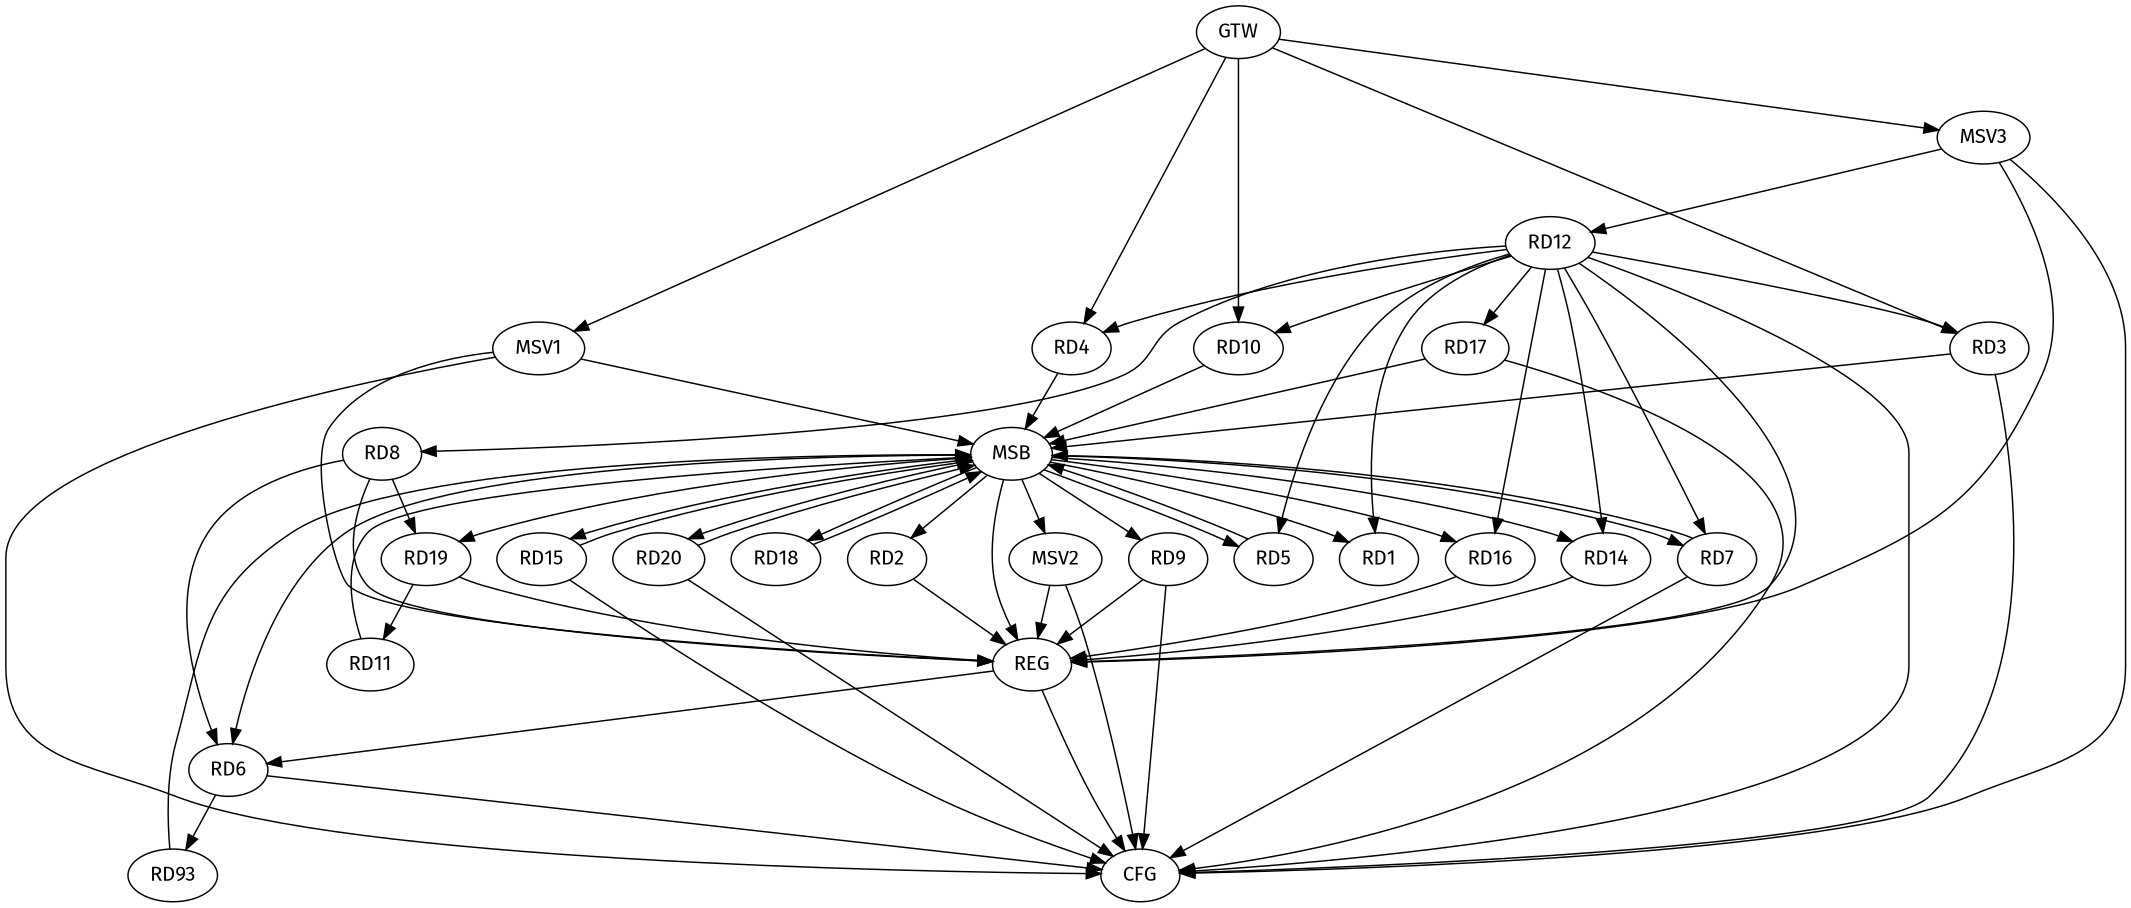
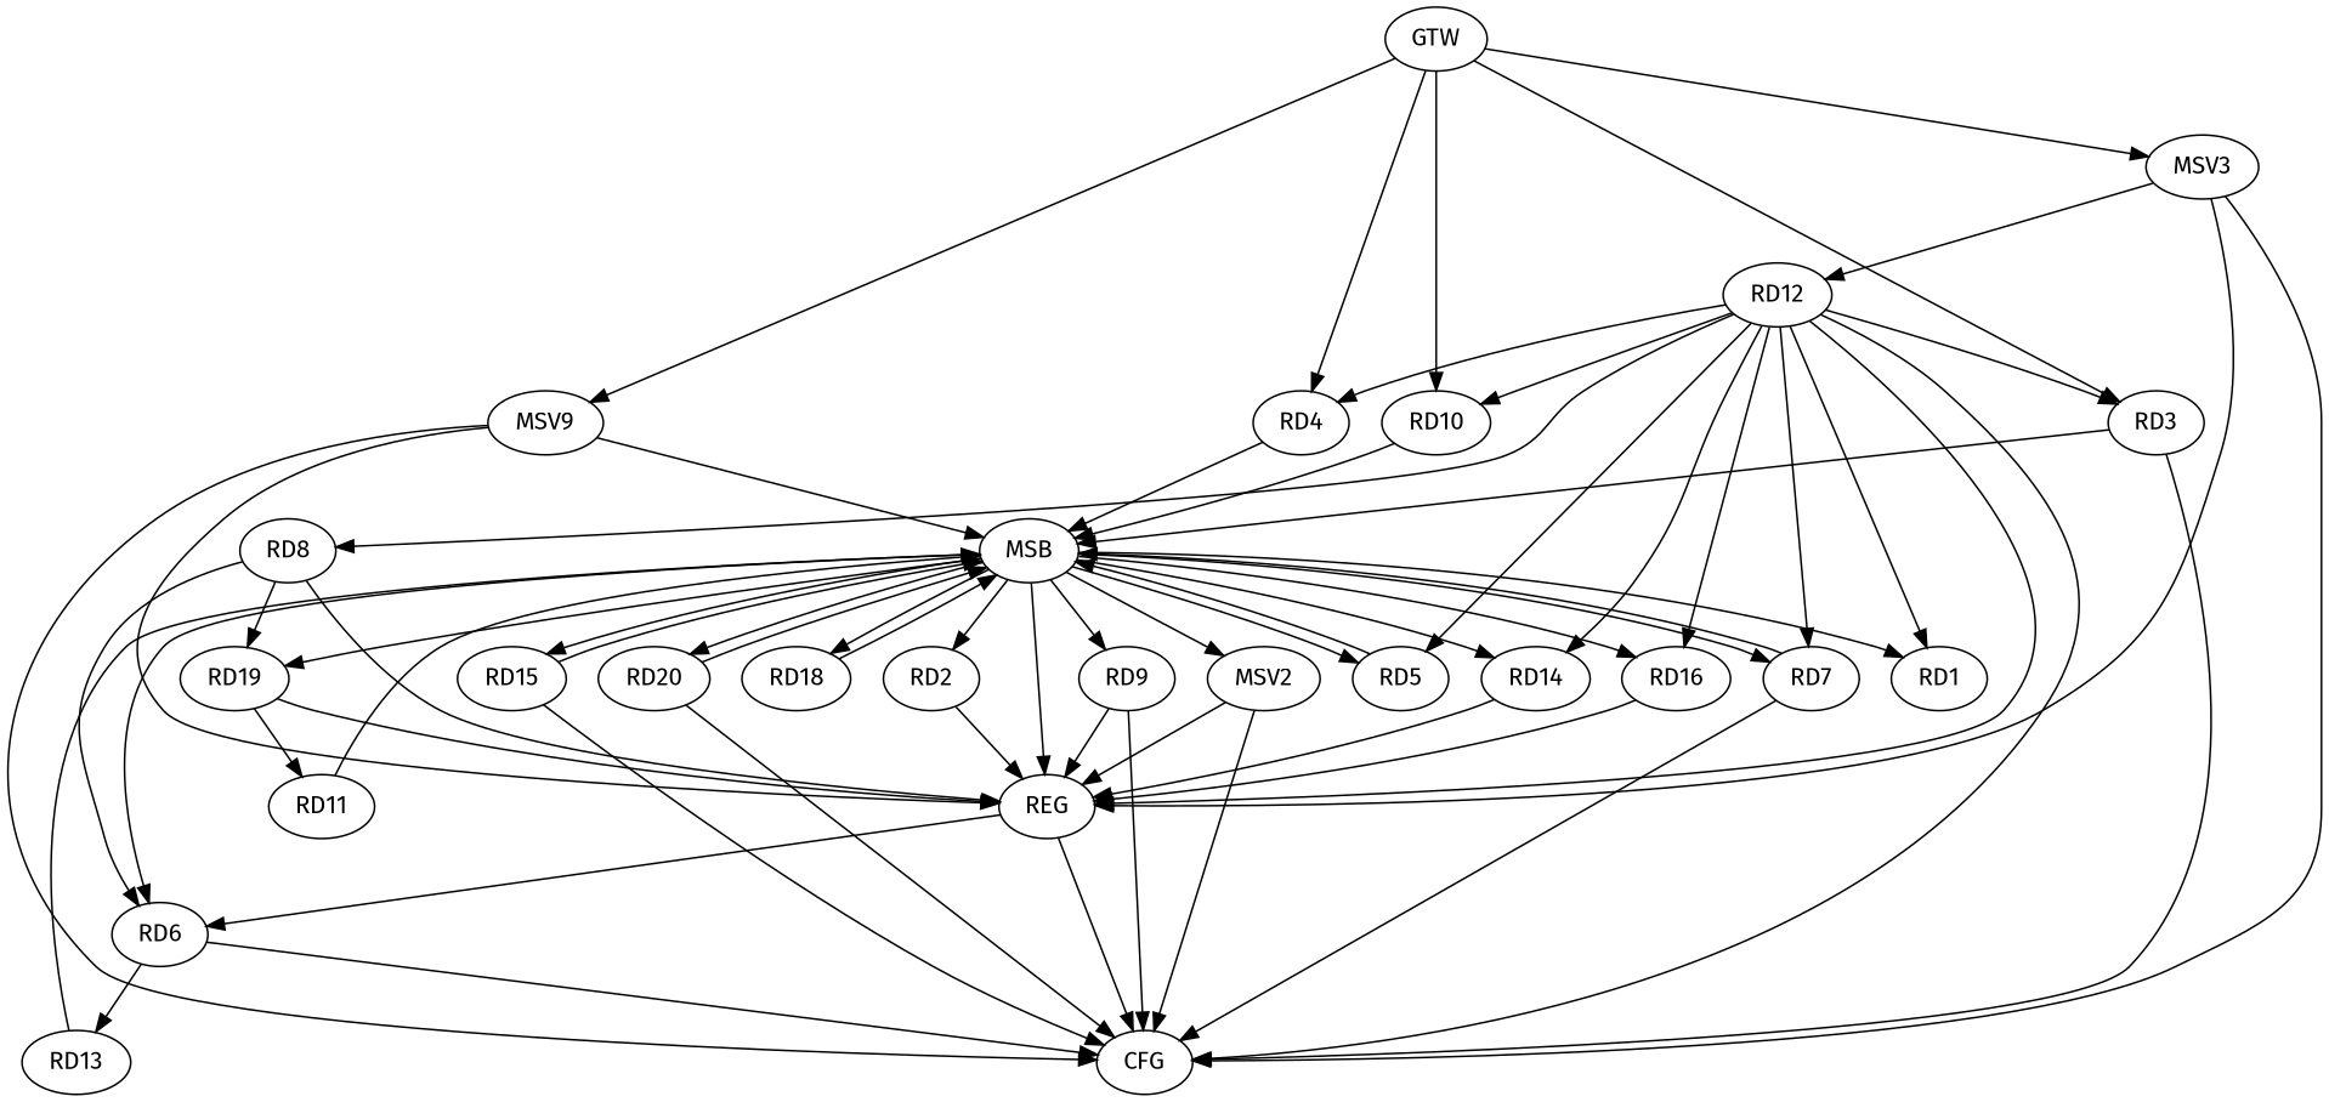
  strict digraph {
    fontname="Fira Sans"
    node [fontname="Fira Sans"]
    edge [fontname="Fira Sans"]
    n1 [label=RD1]
    n2 [label=MSB]
    n3 [label=RD2]
    n4 [label=REG]
    n5 [label=RD5]
    n6 [label=RD6]
    n7 [label=RD7]
    n8 [label=RD19]
    n9 [label=RD9]
    n10 [label=RD14]
    n11 [label=RD16]
    n12 [label=RD15]
    n13 [label=RD18]
    n14 [label=RD20]
    n15 [label=MSV2]
-   n16 [label=RD93]
+   n16 [label=RD13]
    n17 [label=CFG]
    n18 [label=RD3]
    n19 [label=RD4]
    n20 [label=RD8]
    n21 [label=RD11]
    n22 [label=RD10]
    n23 [label=RD12]
-   n24 [label=RD17]
    n25 [label=GTW]
-   n26 [label=MSV1]
+   n26 [label=MSV9]
    n27 [label=MSV3]
    n2 -> n1
    n2 -> n3
    n2 -> n4
    n2 -> n5
    n2 -> n6
    n2 -> n7
    n2 -> n8
    n2 -> n9
    n2 -> n10
    n2 -> n11
    n2 -> n12
    n2 -> n13
    n2 -> n14
    n2 -> n15
    n3 -> n4
    n4 -> n6
    n4 -> n17
    n5 -> n2
    n6 -> n16
    n6 -> n17
    n7 -> n2
    n7 -> n17
    n8 -> n4
    n8 -> n21
    n9 -> n4
    n9 -> n17
    n10 -> n4
    n11 -> n4
    n12 -> n2
    n12 -> n17
    n13 -> n2
    n14 -> n2
    n14 -> n17
    n15 -> n4
    n15 -> n17
    n16 -> n2
    n18 -> n2
    n18 -> n17
    n19 -> n2
    n20 -> n4
    n20 -> n6
    n20 -> n8
    n21 -> n2
    n22 -> n2
    n23 -> n1
    n23 -> n4
    n23 -> n5
    n23 -> n7
    n23 -> n10
    n23 -> n11
    n23 -> n17
    n23 -> n18
    n23 -> n19
    n23 -> n20
    n23 -> n22
-   n23 -> n24
-   n24 -> n2
-   n24 -> n17
    n25 -> n18
    n25 -> n19
    n25 -> n22
    n25 -> n26
    n25 -> n27
    n26 -> n2
    n26 -> n4
    n26 -> n17
    n27 -> n4
    n27 -> n17
    n27 -> n23
  }
